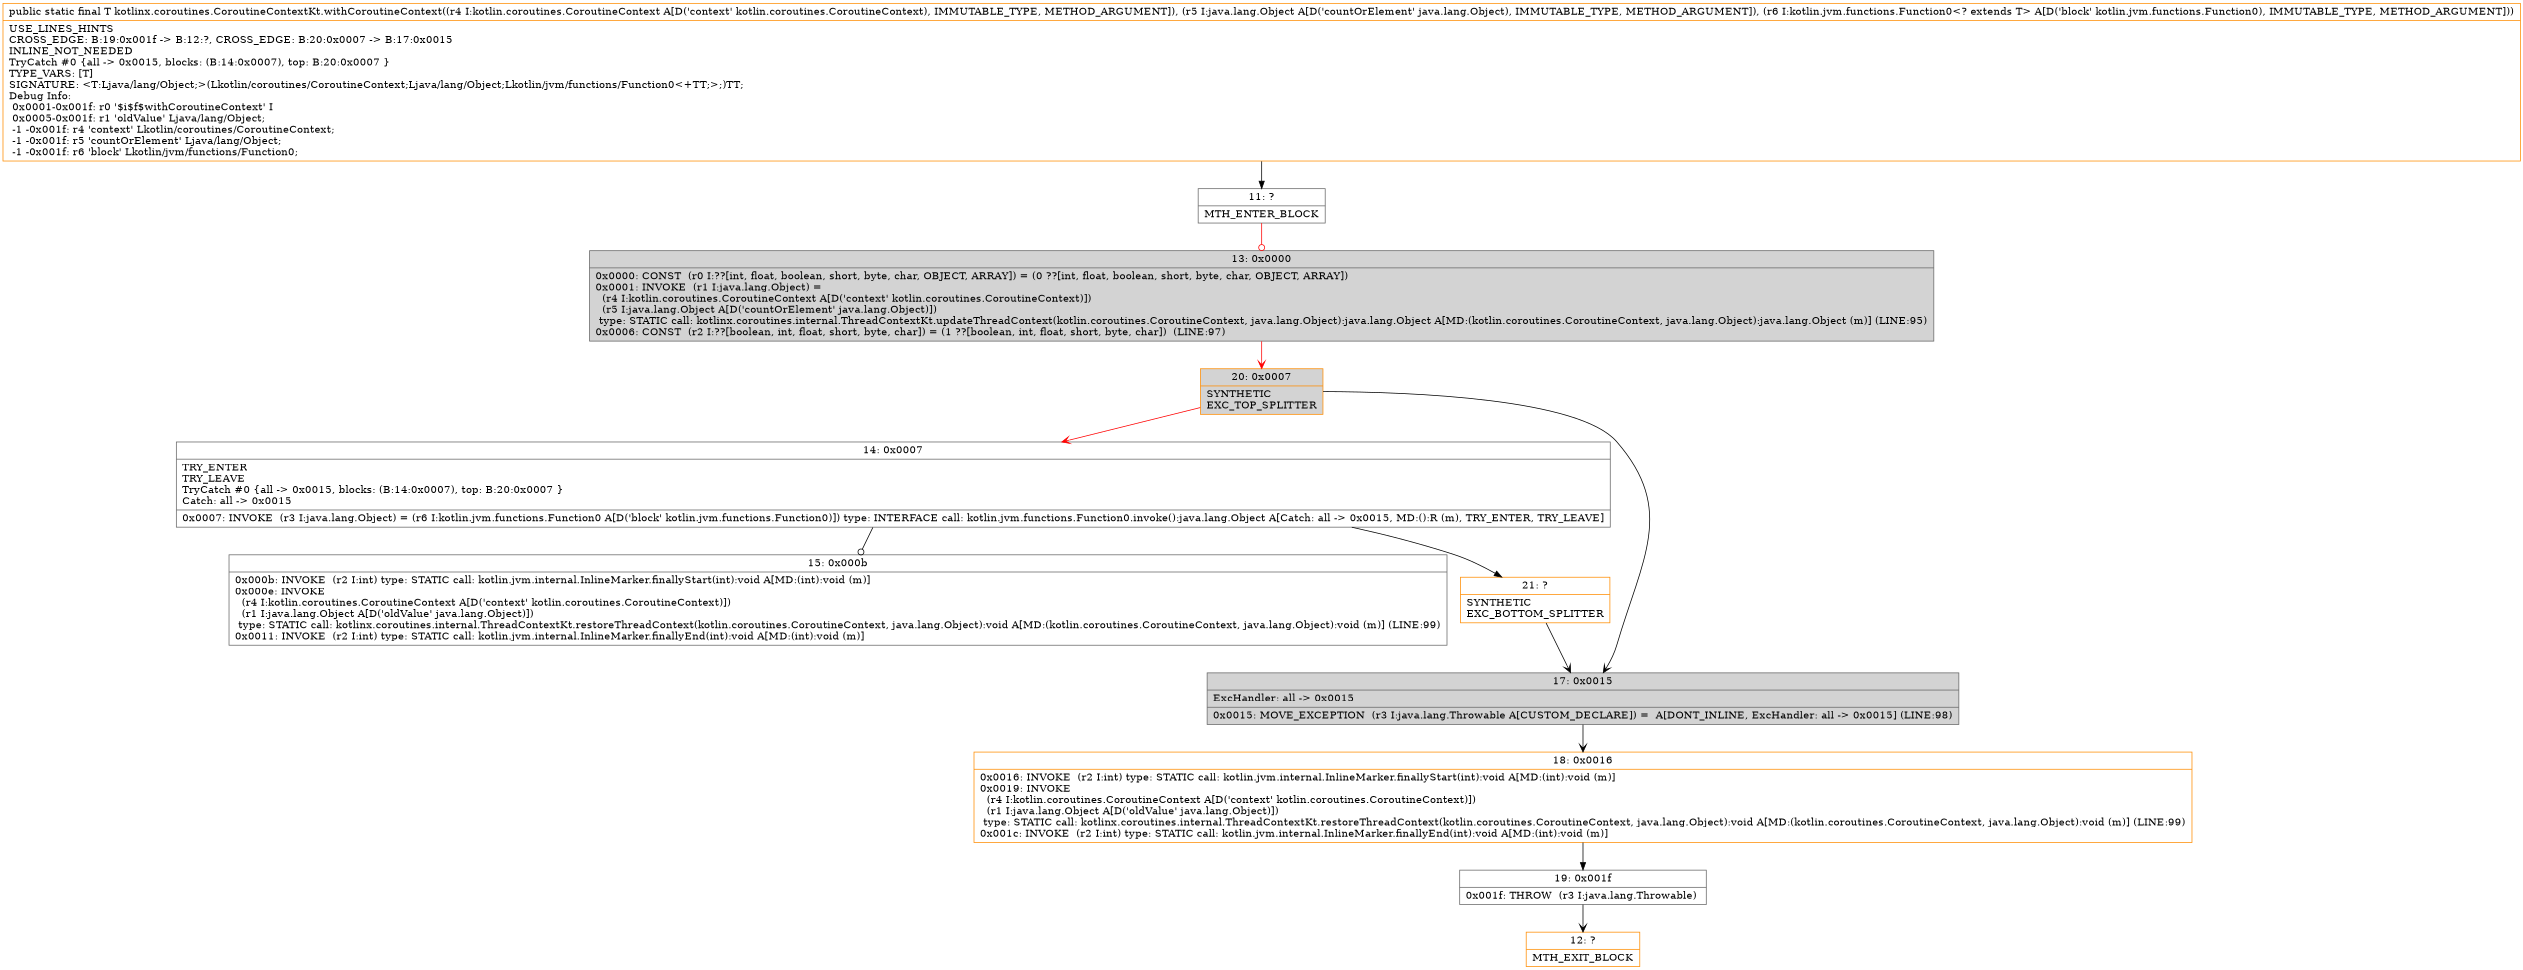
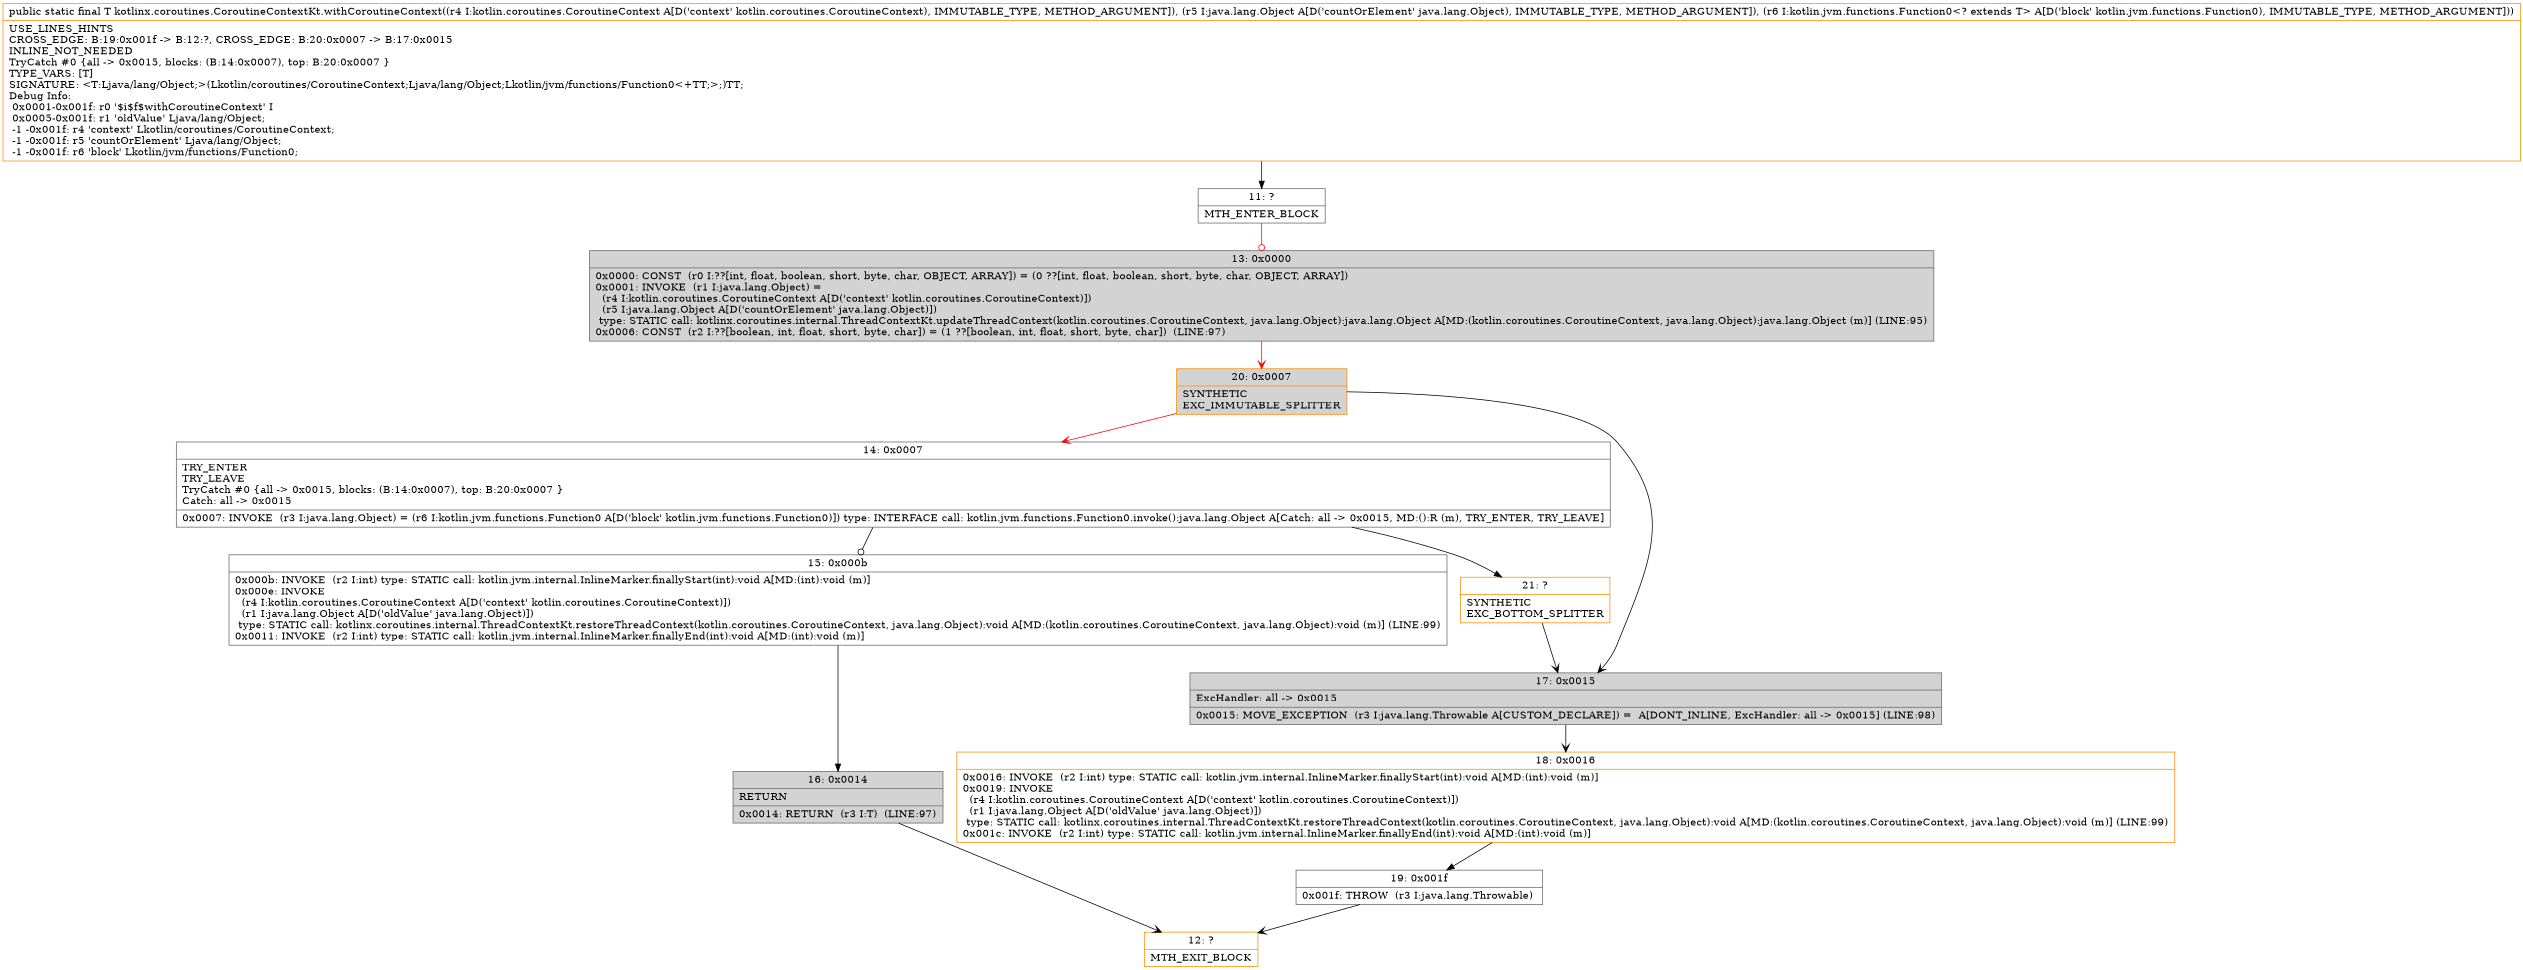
  digraph {
    node [color=gray40 fillcolor=white shape=record style=filled]
    edge [arrowhead=vee color=black]
    n1 [label="{11\:\ ?|MTH_ENTER_BLOCK\l}"]
    n2 [fillcolor=lightgrey label="{13\:\ 0x0000|0x0000: CONST  (r0 I:??[int, float, boolean, short, byte, char, OBJECT, ARRAY]) = (0 ??[int, float, boolean, short, byte, char, OBJECT, ARRAY]) \l0x0001: INVOKE  (r1 I:java.lang.Object) = \l  (r4 I:kotlin.coroutines.CoroutineContext A[D('context' kotlin.coroutines.CoroutineContext)])\l  (r5 I:java.lang.Object A[D('countOrElement' java.lang.Object)])\l type: STATIC call: kotlinx.coroutines.internal.ThreadContextKt.updateThreadContext(kotlin.coroutines.CoroutineContext, java.lang.Object):java.lang.Object A[MD:(kotlin.coroutines.CoroutineContext, java.lang.Object):java.lang.Object (m)] (LINE:95)\l0x0006: CONST  (r2 I:??[boolean, int, float, short, byte, char]) = (1 ??[boolean, int, float, short, byte, char])  (LINE:97)\l}"]
-   n3 [color=darkorange fillcolor=lightgrey label="{20\:\ 0x0007|SYNTHETIC\lEXC_TOP_SPLITTER\l}"]
+   n3 [color=darkorange fillcolor=lightgrey label="{20\:\ 0x0007|SYNTHETIC\lEXC_IMMUTABLE_SPLITTER\l}"]
    n4 [label="{14\:\ 0x0007|TRY_ENTER\lTRY_LEAVE\lTryCatch #0 \{all \-\> 0x0015, blocks: (B:14:0x0007), top: B:20:0x0007 \}\lCatch: all \-\> 0x0015\l|0x0007: INVOKE  (r3 I:java.lang.Object) = (r6 I:kotlin.jvm.functions.Function0 A[D('block' kotlin.jvm.functions.Function0)]) type: INTERFACE call: kotlin.jvm.functions.Function0.invoke():java.lang.Object A[Catch: all \-\> 0x0015, MD:():R (m), TRY_ENTER, TRY_LEAVE]\l}"]
    n5 [fillcolor=lightgrey label="{17\:\ 0x0015|ExcHandler: all \-\> 0x0015\l|0x0015: MOVE_EXCEPTION  (r3 I:java.lang.Throwable A[CUSTOM_DECLARE]) =  A[DONT_INLINE, ExcHandler: all \-\> 0x0015] (LINE:98)\l}"]
    n6 [label="{15\:\ 0x000b|0x000b: INVOKE  (r2 I:int) type: STATIC call: kotlin.jvm.internal.InlineMarker.finallyStart(int):void A[MD:(int):void (m)]\l0x000e: INVOKE  \l  (r4 I:kotlin.coroutines.CoroutineContext A[D('context' kotlin.coroutines.CoroutineContext)])\l  (r1 I:java.lang.Object A[D('oldValue' java.lang.Object)])\l type: STATIC call: kotlinx.coroutines.internal.ThreadContextKt.restoreThreadContext(kotlin.coroutines.CoroutineContext, java.lang.Object):void A[MD:(kotlin.coroutines.CoroutineContext, java.lang.Object):void (m)] (LINE:99)\l0x0011: INVOKE  (r2 I:int) type: STATIC call: kotlin.jvm.internal.InlineMarker.finallyEnd(int):void A[MD:(int):void (m)]\l}"]
    n7 [color=darkorange label="{21\:\ ?|SYNTHETIC\lEXC_BOTTOM_SPLITTER\l}"]
    n8 [color=darkorange label="{18\:\ 0x0016|0x0016: INVOKE  (r2 I:int) type: STATIC call: kotlin.jvm.internal.InlineMarker.finallyStart(int):void A[MD:(int):void (m)]\l0x0019: INVOKE  \l  (r4 I:kotlin.coroutines.CoroutineContext A[D('context' kotlin.coroutines.CoroutineContext)])\l  (r1 I:java.lang.Object A[D('oldValue' java.lang.Object)])\l type: STATIC call: kotlinx.coroutines.internal.ThreadContextKt.restoreThreadContext(kotlin.coroutines.CoroutineContext, java.lang.Object):void A[MD:(kotlin.coroutines.CoroutineContext, java.lang.Object):void (m)] (LINE:99)\l0x001c: INVOKE  (r2 I:int) type: STATIC call: kotlin.jvm.internal.InlineMarker.finallyEnd(int):void A[MD:(int):void (m)]\l}"]
+   n9 [fillcolor=lightgrey label="{16\:\ 0x0014|RETURN\l|0x0014: RETURN  (r3 I:T)  (LINE:97)\l}"]
    n10 [color=darkorange label="{12\:\ ?|MTH_EXIT_BLOCK\l}"]
    n11 [label="{19\:\ 0x001f|0x001f: THROW  (r3 I:java.lang.Throwable) \l}"]
    n12 [color=darkorange label="{public static final T kotlinx.coroutines.CoroutineContextKt.withCoroutineContext((r4 I:kotlin.coroutines.CoroutineContext A[D('context' kotlin.coroutines.CoroutineContext), IMMUTABLE_TYPE, METHOD_ARGUMENT]), (r5 I:java.lang.Object A[D('countOrElement' java.lang.Object), IMMUTABLE_TYPE, METHOD_ARGUMENT]), (r6 I:kotlin.jvm.functions.Function0\<? extends T\> A[D('block' kotlin.jvm.functions.Function0), IMMUTABLE_TYPE, METHOD_ARGUMENT]))  | USE_LINES_HINTS\lCROSS_EDGE: B:19:0x001f \-\> B:12:?, CROSS_EDGE: B:20:0x0007 \-\> B:17:0x0015\lINLINE_NOT_NEEDED\lTryCatch #0 \{all \-\> 0x0015, blocks: (B:14:0x0007), top: B:20:0x0007 \}\lTYPE_VARS: [T]\lSIGNATURE: \<T:Ljava\/lang\/Object;\>(Lkotlin\/coroutines\/CoroutineContext;Ljava\/lang\/Object;Lkotlin\/jvm\/functions\/Function0\<+TT;\>;)TT;\lDebug Info:\l  0x0001\-0x001f: r0 '$i$f$withCoroutineContext' I\l  0x0005\-0x001f: r1 'oldValue' Ljava\/lang\/Object;\l  \-1 \-0x001f: r4 'context' Lkotlin\/coroutines\/CoroutineContext;\l  \-1 \-0x001f: r5 'countOrElement' Ljava\/lang\/Object;\l  \-1 \-0x001f: r6 'block' Lkotlin\/jvm\/functions\/Function0;\l}"]
    n1 -> n2 [arrowhead=odot color=red]
    n2 -> n3 [color=red]
    n3 -> n4 [color=red]
    n3 -> n5
    n4 -> n6 [arrowhead=odot]
    n4 -> n7 [arrowhead=normal]
    n5 -> n8
+   n6 -> n9 [arrowhead=normal]
    n7 -> n5
    n8 -> n11 [arrowhead=normal]
+   n9 -> n10
    n11 -> n10
    n12 -> n1 [arrowhead=normal]
  }
